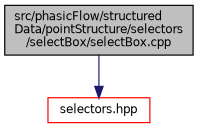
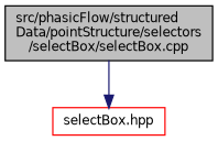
  digraph {
    node [fontname=Helvetica fontsize=10 shape=record style=filled]
    n1 [color=black fillcolor=grey75 fontcolor=black height=0.2 label="src/phasicFlow/structured\lData/pointStructure/selectors\l/selectBox/selectBox.cpp" width=0.4]
-   n2 [color=red fillcolor=white height=0.2 label="selectors.hpp" width=0.4]
+   n2 [color=red fillcolor=white height=0.2 label="selectBox.hpp" width=0.4]
    n1 -> n2 [color=midnightblue fontname=Helvetica fontsize=10 labelfontname=Helvetica labelfontsize=10 style=solid]
  }
